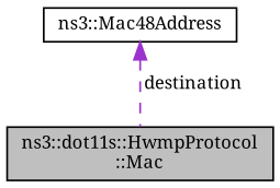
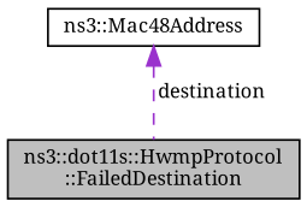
  digraph {
    fontname="Noto Serif"
    node [color=black fontname="Noto Serif" fontsize=10 shape=record style=filled]
-   n1 [fillcolor=grey75 fontcolor=black height=0.2 label="ns3::dot11s::HwmpProtocol\l::Mac" width=0.4]
+   n1 [fillcolor=grey75 fontcolor=black height=0.2 label="ns3::dot11s::HwmpProtocol\l::FailedDestination" width=0.4]
    n2 [fillcolor=white height=0.2 label="ns3::Mac48Address" width=0.4]
    n2 -> n1 [color=darkorchid3 dir=back fontname="Noto Serif" fontsize=10 label=" destination" labelfontname=Helvetica labelfontsize=10 style=dashed]
  }
